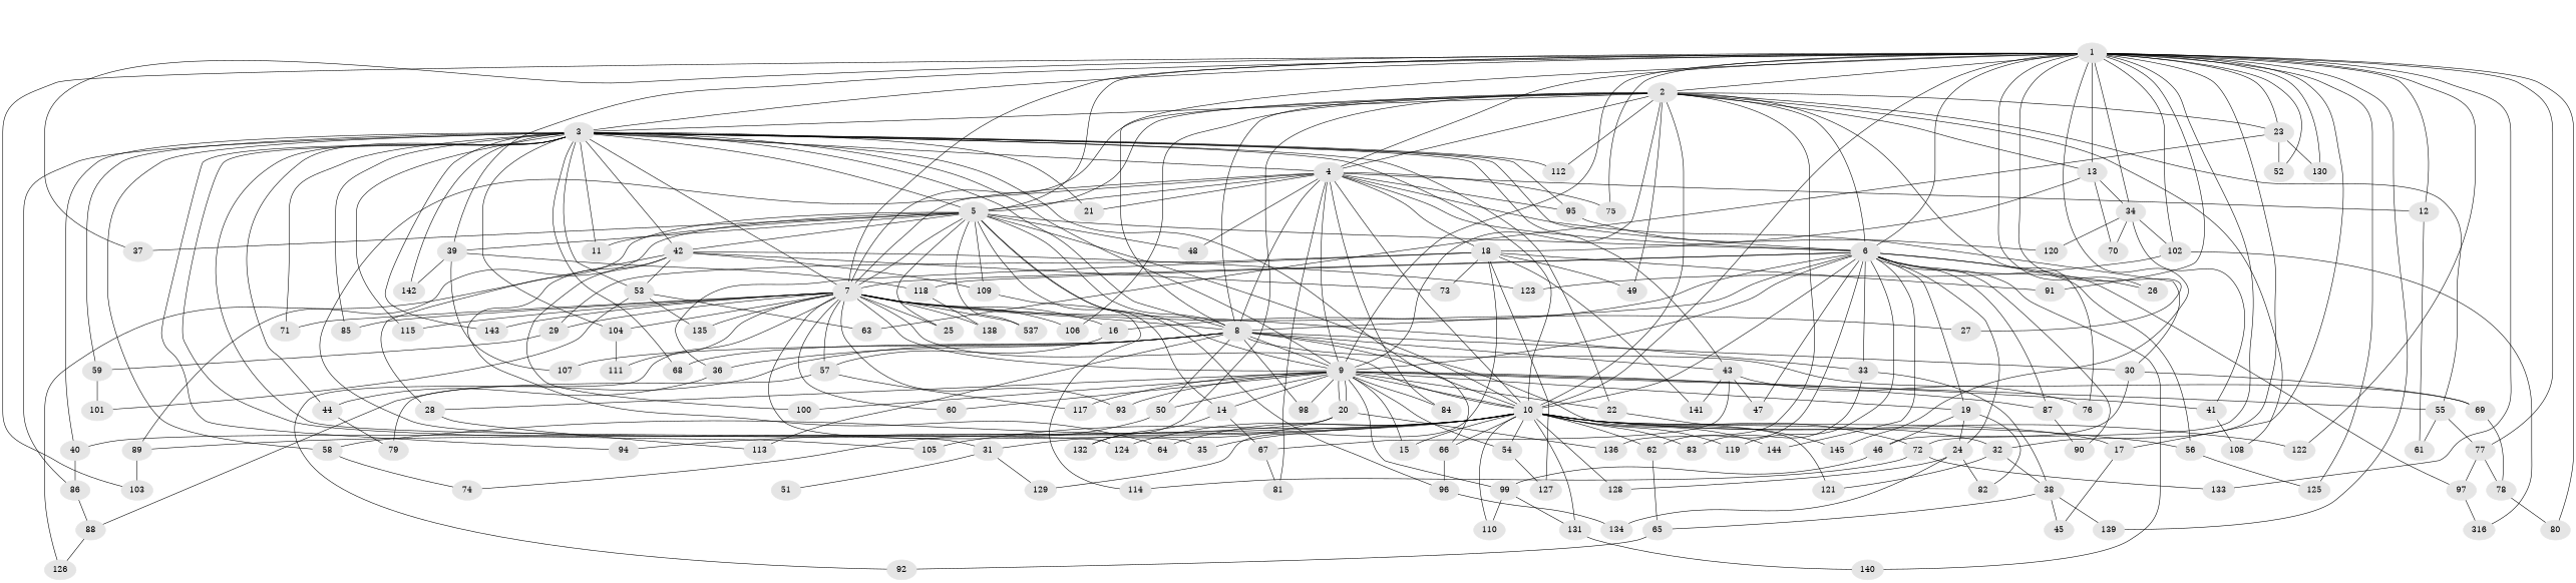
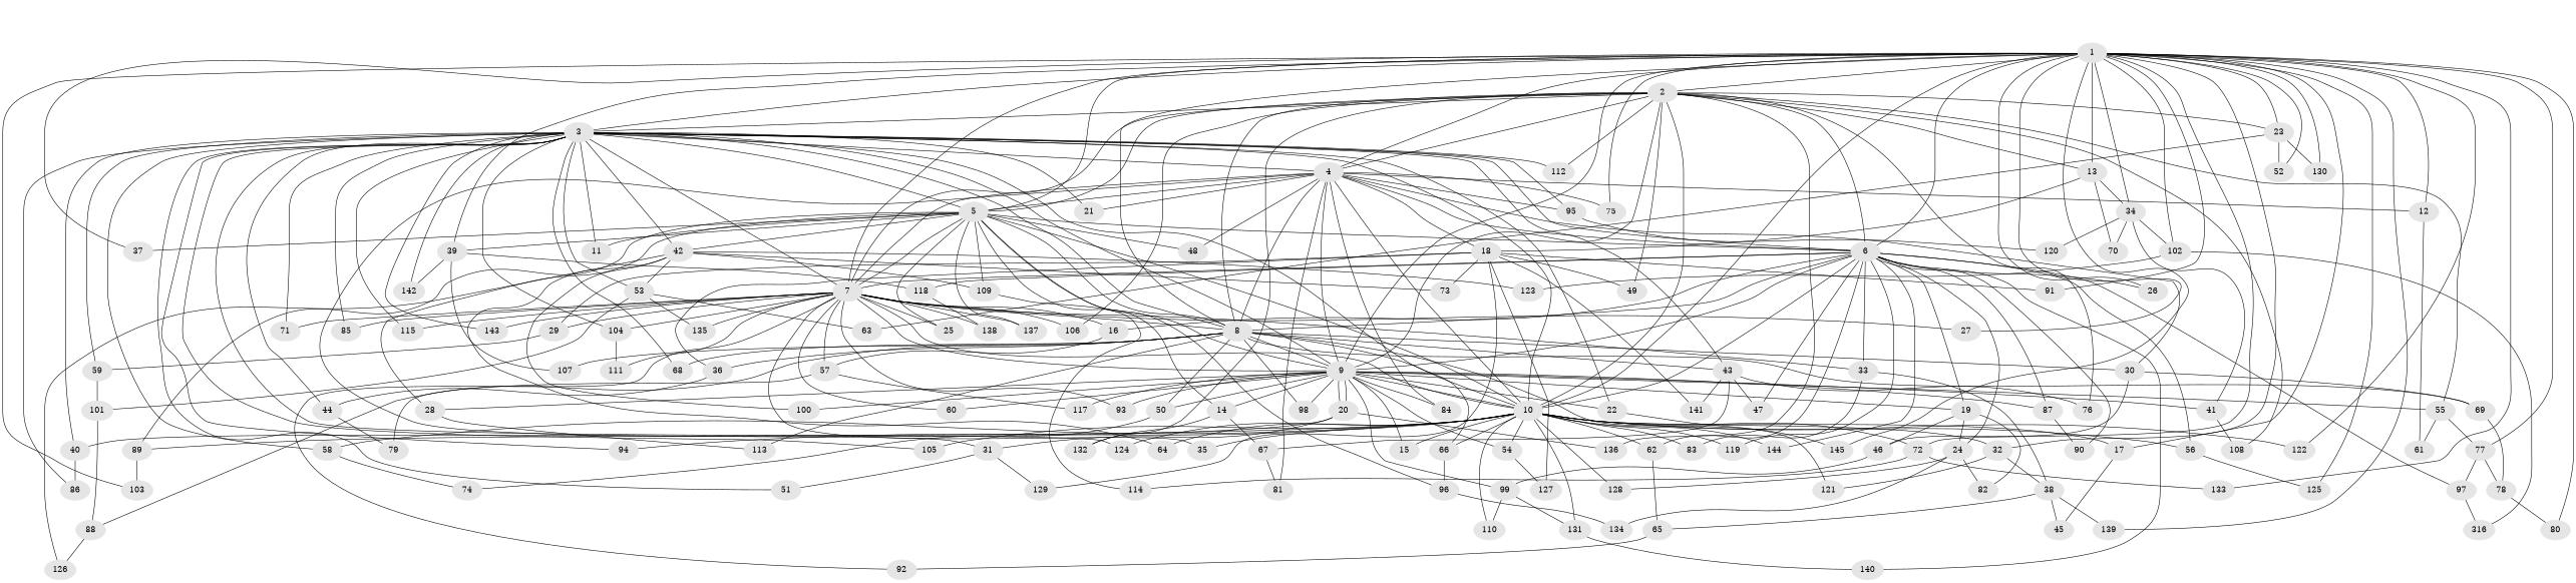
  graph {
    node [color=gray90 style=filled]
    1
    2
    3
    4
    5
    6
    7
    8
    9
    10
    12
    13
    17
    23
    26
    27
    32
    34
    37
    39
    52
    72
    75
    77
    80
    91
    102
    103
    122
    125
    130
    133
    139
    145
    49
    55
    76
    106
    108
    112
    132
    136
    11
    21
    22
    40
    42
    43
    44
    51
    53
    58
    59
    66
    68
    71
    85
    86
    94
    95
    104
    105
    115
    124
    142
    143
    18
    30
    31
    48
    81
    84
    14
    25
    28
    89
    96
    109
-   137 [label=537]
+   137
    16
    19
    24
    33
    47
    56
    62
    87
    90
    97
    118
    119
    140
    144
    29
    35
    57
    60
    92
    93
    111
    135
    138
    36
    50
    69
    88
    98
    107
    113
    121
    15
    20
    41
    54
    99
    100
    117
    64
    83
    110
    128
    131
    61
    70
    45
    63
    38
    120
    114
    78
    123
    n132 [label=316]
    73
    126
    67
    141
    79
    101
    74
    127
    129
    46
    134
    82
    65
    1 -- 2
    1 -- 3
    1 -- 4
    1 -- 5
    1 -- 6
    1 -- 7
    1 -- 8
    1 -- 9
    1 -- 10
    1 -- 12
    1 -- 13
    1 -- 17
    1 -- 23
    1 -- 26
    1 -- 27
    1 -- 32
    1 -- 34
    1 -- 37
    1 -- 39
    1 -- 52
    1 -- 72
    1 -- 75
    1 -- 77
    1 -- 80
    1 -- 91
    1 -- 102
    1 -- 103
    1 -- 122
    1 -- 125
    1 -- 130
    1 -- 133
    1 -- 139
    1 -- 145
    2 -- 3
    2 -- 4
    2 -- 5
    2 -- 6
    2 -- 7
    2 -- 8
    2 -- 9
    2 -- 10
    2 -- 13
    2 -- 23
    2 -- 49
    2 -- 55
    2 -- 76
    2 -- 106
    2 -- 108
    2 -- 112
    2 -- 132
    2 -- 136
    3 -- 4
    3 -- 5
    3 -- 6
    3 -- 7
    3 -- 8
    3 -- 9
    3 -- 10
    3 -- 112
    3 -- 11
    3 -- 21
    3 -- 22
    3 -- 40
    3 -- 42
    3 -- 43
    3 -- 44
+   3 -- 51
    3 -- 53
    3 -- 58
    3 -- 59
    3 -- 66
    3 -- 68
    3 -- 71
    3 -- 85
    3 -- 86
    3 -- 94
    3 -- 95
    3 -- 104
    3 -- 105
    3 -- 115
    3 -- 124
    3 -- 142
    3 -- 143
    4 -- 5
    4 -- 6
    4 -- 7
    4 -- 8
    4 -- 9
    4 -- 10
    4 -- 12
    4 -- 75
    4 -- 21
    4 -- 95
    4 -- 18
    4 -- 30
    4 -- 31
    4 -- 48
    4 -- 81
    4 -- 84
    5 -- 6
    5 -- 7
    5 -- 8
    5 -- 9
    5 -- 10
    5 -- 37
    5 -- 39
    5 -- 11
    5 -- 42
    5 -- 48
    5 -- 14
    5 -- 25
    5 -- 28
    5 -- 89
    5 -- 96
    5 -- 109
    5 -- 137
    6 -- 7
    6 -- 8
    6 -- 9
    6 -- 10
    6 -- 26
    6 -- 16
    6 -- 19
    6 -- 24
    6 -- 33
    6 -- 47
    6 -- 56
    6 -- 62
    6 -- 87
    6 -- 90
    6 -- 97
    6 -- 118
    6 -- 119
    6 -- 140
    6 -- 144
    7 -- 8
    7 -- 9
    7 -- 10
    7 -- 27
    7 -- 106
    7 -- 71
    7 -- 85
    7 -- 104
    7 -- 115
    7 -- 143
    7 -- 25
    7 -- 137
    7 -- 16
    7 -- 33
    7 -- 29
    7 -- 35
    7 -- 57
    7 -- 60
    7 -- 92
    7 -- 93
    7 -- 111
    7 -- 135
    7 -- 138
    8 -- 9
    8 -- 10
    8 -- 43
    8 -- 68
    8 -- 30
    8 -- 36
    8 -- 50
    8 -- 69
    8 -- 88
    8 -- 98
    8 -- 107
    8 -- 113
    8 -- 121
    9 -- 10
    9 -- 55
    9 -- 22
    9 -- 84
    9 -- 14
    9 -- 28
    9 -- 19
    9 -- 87
    9 -- 60
    9 -- 93
    9 -- 50
    9 -- 98
    9 -- 15
    9 -- 20
    9 -- 20
    9 -- 41
    9 -- 54
    9 -- 99
    9 -- 100
    9 -- 117
    10 -- 17
    10 -- 32
    10 -- 72
    10 -- 122
    10 -- 58
    10 -- 66
    10 -- 94
    10 -- 105
    10 -- 124
    10 -- 89
    10 -- 56
    10 -- 62
    10 -- 119
    10 -- 144
    10 -- 35
    10 -- 15
    10 -- 54
    10 -- 64
    10 -- 83
    10 -- 110
    10 -- 128
    10 -- 131
    12 -- 61
    13 -- 34
    13 -- 18
    13 -- 70
    17 -- 45
    23 -- 52
    23 -- 130
    23 -- 63
    32 -- 121
    32 -- 38
    34 -- 102
    34 -- 41
    34 -- 70
    34 -- 120
    39 -- 142
    39 -- 118
    39 -- 107
    72 -- 133
    72 -- 114
    77 -- 97
    77 -- 78
    102 -- 123
    102 -- n132
    55 -- 77
    55 -- 61
    22 -- 145
    40 -- 86
    42 -- 53
    42 -- 109
    42 -- 100
    42 -- 64
    42 -- 123
    42 -- 73
    42 -- 126
    43 -- 76
    43 -- 47
    43 -- 67
    43 -- 141
    44 -- 79
    53 -- 135
    53 -- 63
    53 -- 101
    58 -- 74
    59 -- 101
    66 -- 96
-   86 -- 88
+   101 -- 88
    95 -- 120
    104 -- 111
    18 -- 91
    18 -- 49
    18 -- 29
    18 -- 36
    18 -- 73
    18 -- 141
    18 -- 127
    18 -- 129
    30 -- 69
    30 -- 46
    31 -- 51
    31 -- 129
    14 -- 132
    14 -- 67
    28 -- 113
    89 -- 103
    96 -- 134
    109 -- 114
    16 -- 57
    19 -- 24
    19 -- 46
    19 -- 82
    24 -- 128
    24 -- 134
    24 -- 82
    33 -- 83
    33 -- 38
    56 -- 125
    62 -- 65
    87 -- 90
    97 -- n132
    118 -- 138
    29 -- 59
    57 -- 117
    57 -- 79
    36 -- 44
    50 -- 74
    69 -- 78
    88 -- 126
    20 -- 136
    20 -- 40
    20 -- 31
    41 -- 108
    54 -- 127
    99 -- 110
    99 -- 131
    131 -- 140
    38 -- 139
    38 -- 45
    38 -- 65
    78 -- 80
    67 -- 81
    46 -- 99
    65 -- 92
  }
